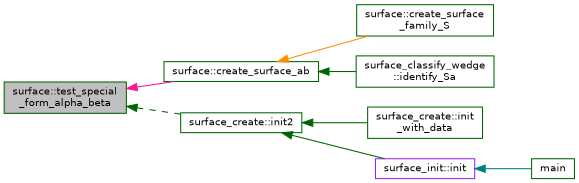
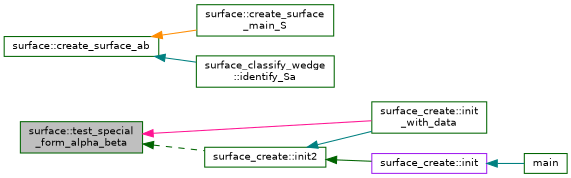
  digraph {
    rankdir=LR
    node [color=darkgreen fillcolor=white fontname=Helvetica fontsize=10 shape=record style=filled]
    edge [color=teal dir=back fontname=Helvetica fontsize=10 labelfontname=Helvetica labelfontsize=10 style=solid]
    n1 [fillcolor=grey75 fontcolor=black height=0.2 label="surface::test_special\l_form_alpha_beta" width=0.4]
    n2 [height=0.2 label="surface::create_surface_ab" width=0.4]
    n3 [height=0.2 label="surface_create::init2" width=0.4]
-   n4 [height=0.2 label="surface::create_surface\l_family_S" width=0.4]
+   n4 [height=0.2 label="surface::create_surface\l_main_S" width=0.4]
    n5 [height=0.2 label="surface_classify_wedge\l::identify_Sa" width=0.4]
    n6 [height=0.2 label="surface_create::init\l_with_data" width=0.4]
-   n7 [color=purple height=0.2 label="surface_init::init" width=0.4]
+   n7 [color=purple height=0.2 label="surface_create::init" width=0.4]
    n8 [height=0.2 label=main width=0.4]
-   n1 -> n2 [color=deeppink]
+   n1 -> n6 [color=deeppink]
    n1 -> n3 [color=darkgreen style=dashed]
    n2 -> n4 [color=darkorange]
-   n2 -> n5 [color=darkgreen]
-   n3 -> n6 [color=darkgreen]
+   n2 -> n5
+   n3 -> n6
    n3 -> n7 [color=darkgreen]
    n7 -> n8
  }
